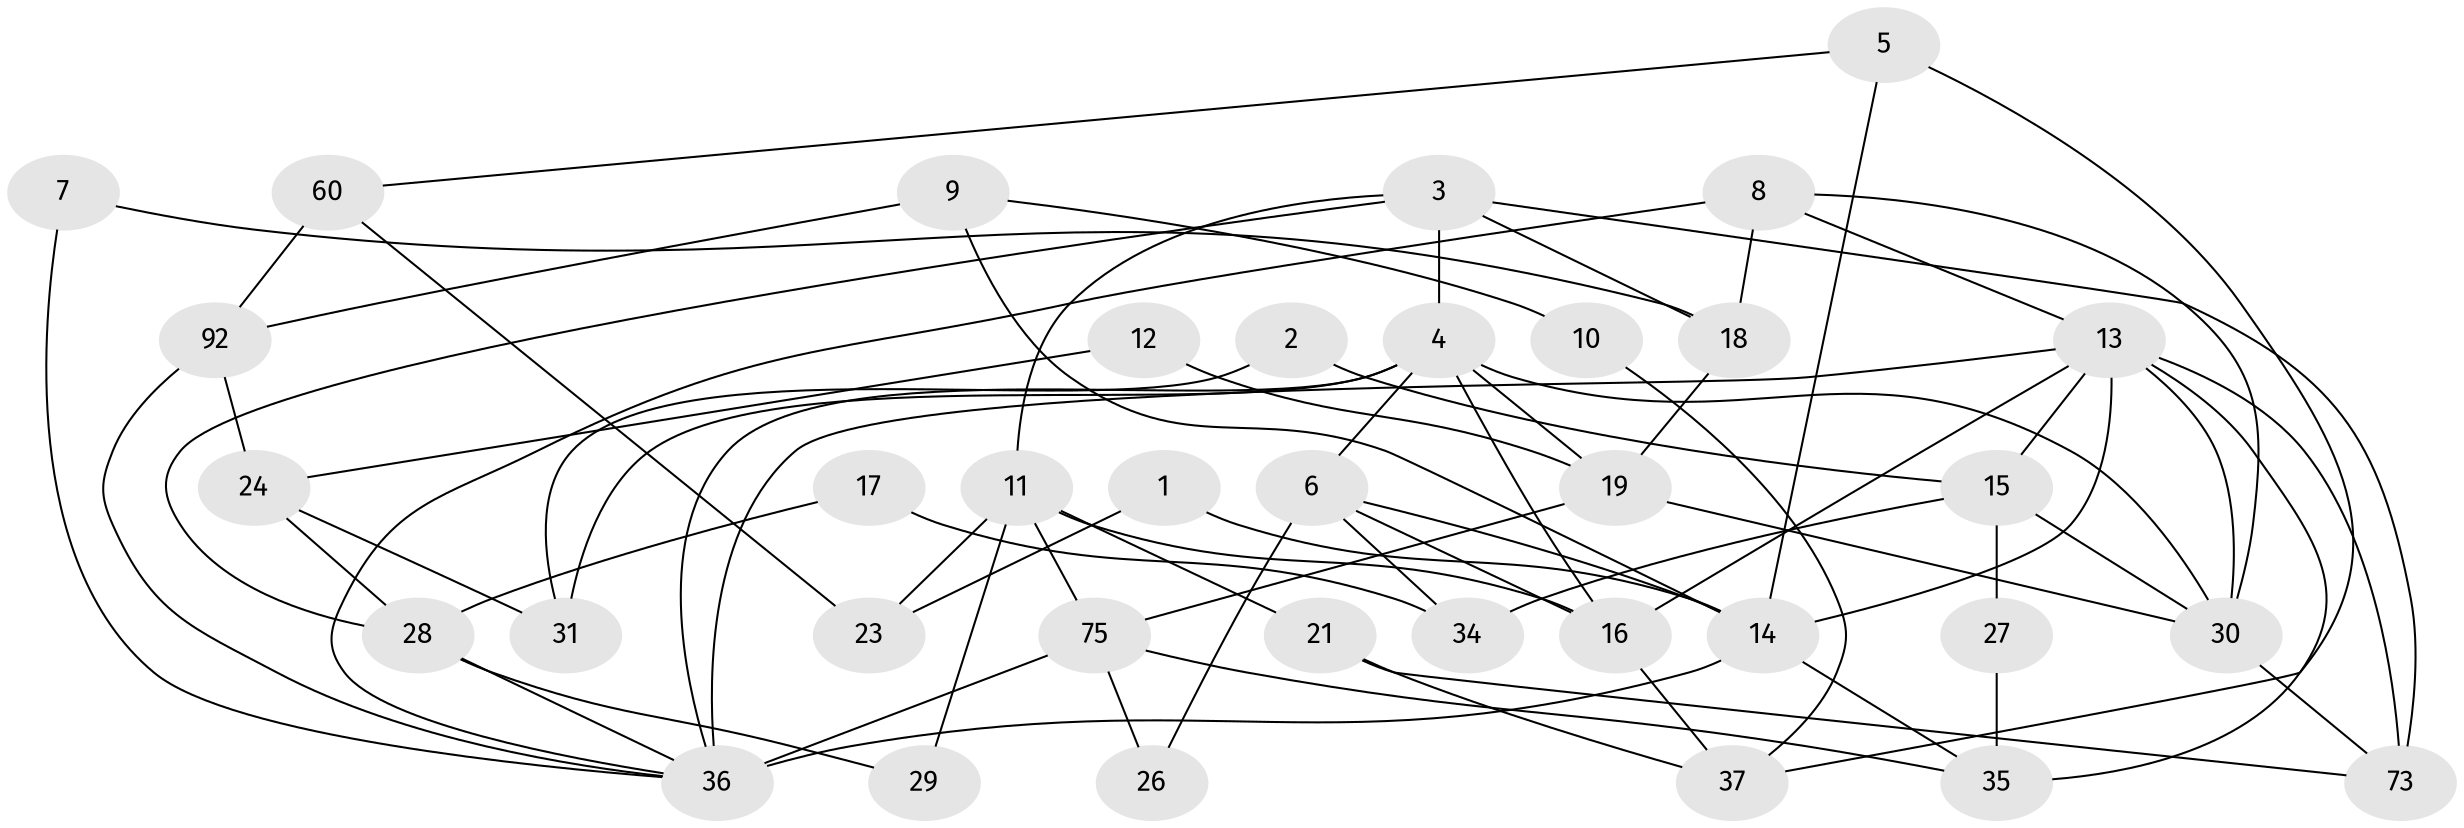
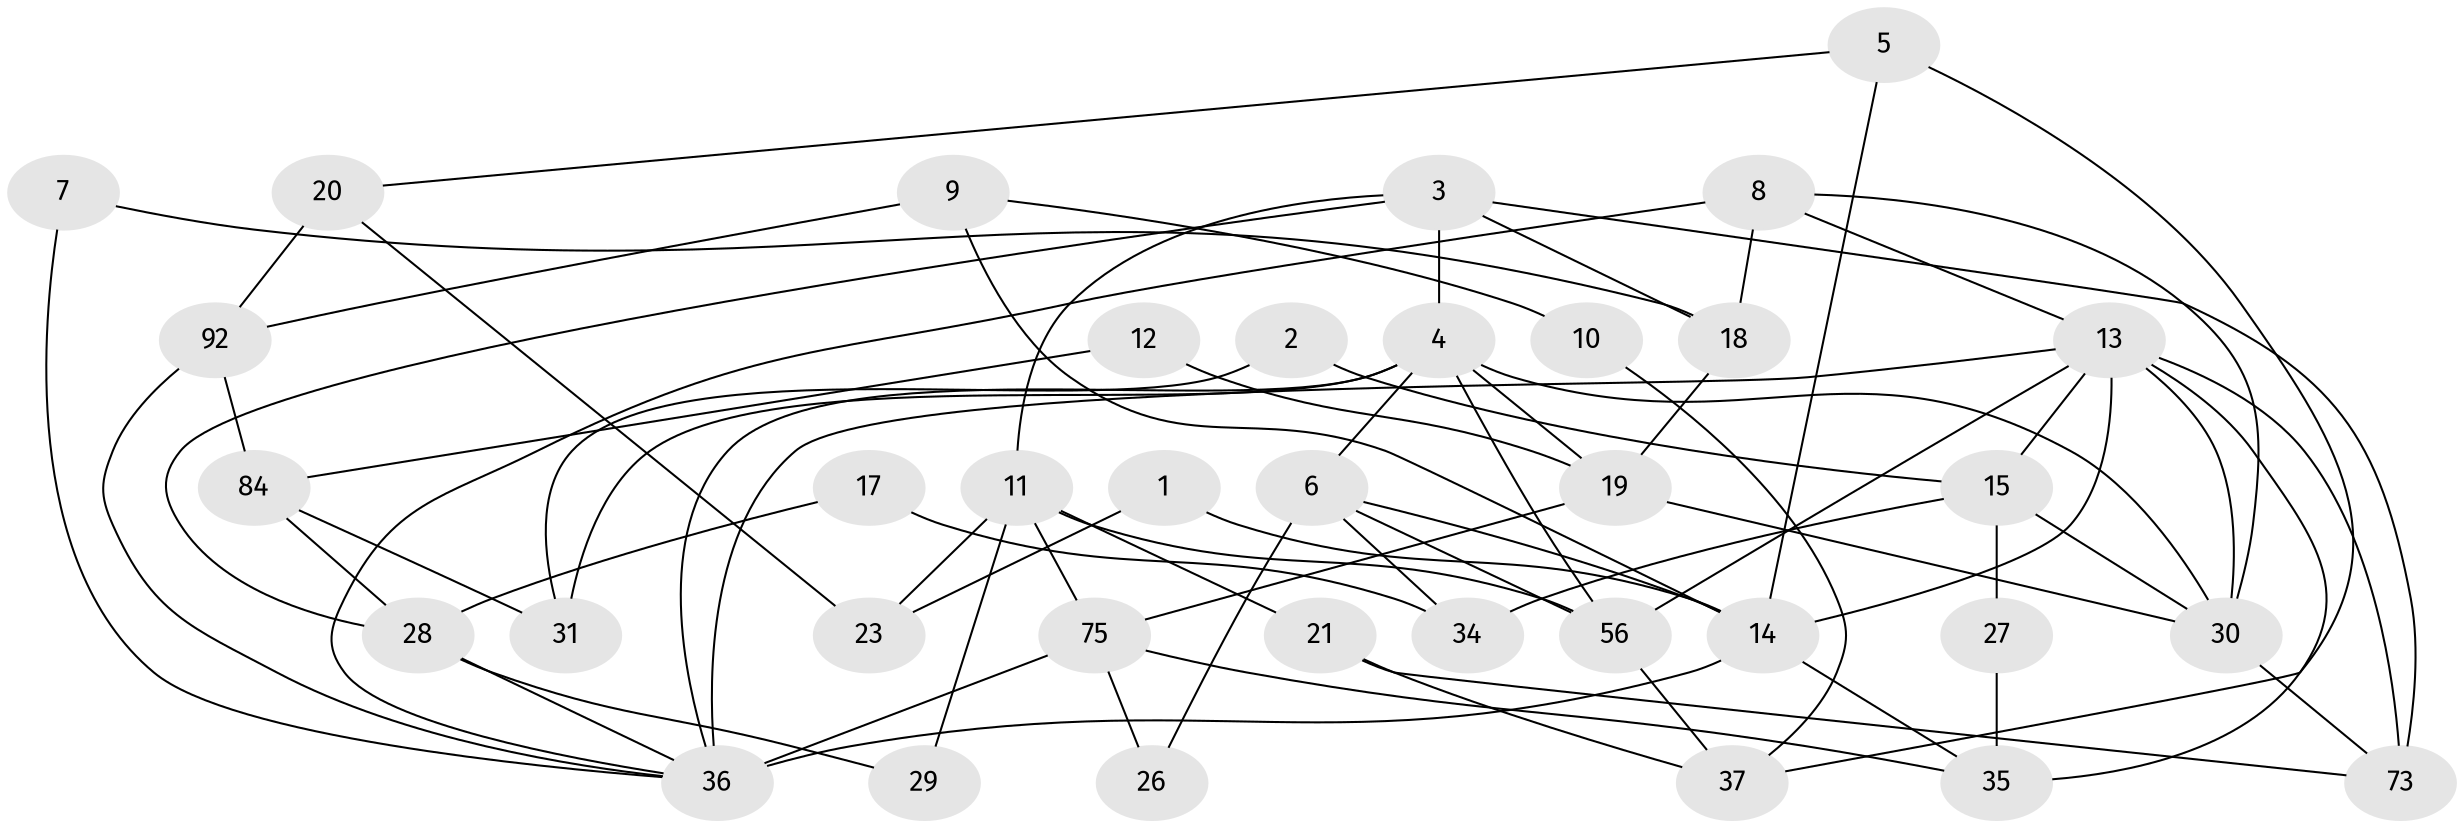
  graph {
    fontname="Fira Sans"
    node [color=gray90 fontname="Fira Sans" style=filled]
    edge [fontname="Fira Sans" weight=1.0]
    1
    14
    23
    36
    35
    2
    15
    31
    30
    34
    27
    3
    4
    11
    18
    28
    n17 [label=73]
    6
-   16
+   16 [label=56]
    19
    21
    n22 [label=75]
    29
    26
    37
    5
-   20 [label=60]
+   20
    n28 [label=92]
    7
    8
    13
    9
    10
-   24
+   24 [label=84]
    12
    17
    1 -- 14
    1 -- 23
    14 -- 36 [weight=2.0]
    14 -- 35
    2 -- 15
    2 -- 31
    15 -- 30
    15 -- 34
    15 -- 27
    30 -- n17
    27 -- 35
    3 -- 4
    3 -- 11
    3 -- 18
    3 -- 28
    3 -- n17
    4 -- 36
    4 -- 31
    4 -- 30
    4 -- 6
    4 -- 16
    4 -- 19
    11 -- 23
    11 -- 16
    11 -- 21
    11 -- n22
    11 -- 29
    18 -- 19
    28 -- 36
    28 -- 29
    6 -- 14
    6 -- 34
    6 -- 16
    6 -- 26
    16 -- 37
    19 -- 30
    19 -- n22
    21 -- n17
    21 -- 37
    n22 -- 36 [weight=2.0]
    n22 -- 35
    n22 -- 26
    5 -- 14
    5 -- 37
    5 -- 20
    20 -- 23
    20 -- n28
    n28 -- 36
    n28 -- 24
    7 -- 36
    7 -- 18
    8 -- 36
    8 -- 30
    8 -- 18
    8 -- 13
    13 -- 14
    13 -- 36
    13 -- 35 [weight=2.0]
    13 -- 15
    13 -- 30
    13 -- n17
    13 -- 16
    9 -- 14
    9 -- n28
    9 -- 10
    10 -- 37
    24 -- 31
    24 -- 28
    12 -- 19 [weight=2.0]
    12 -- 24 [weight=2.0]
    17 -- 34
    17 -- 28
  }
